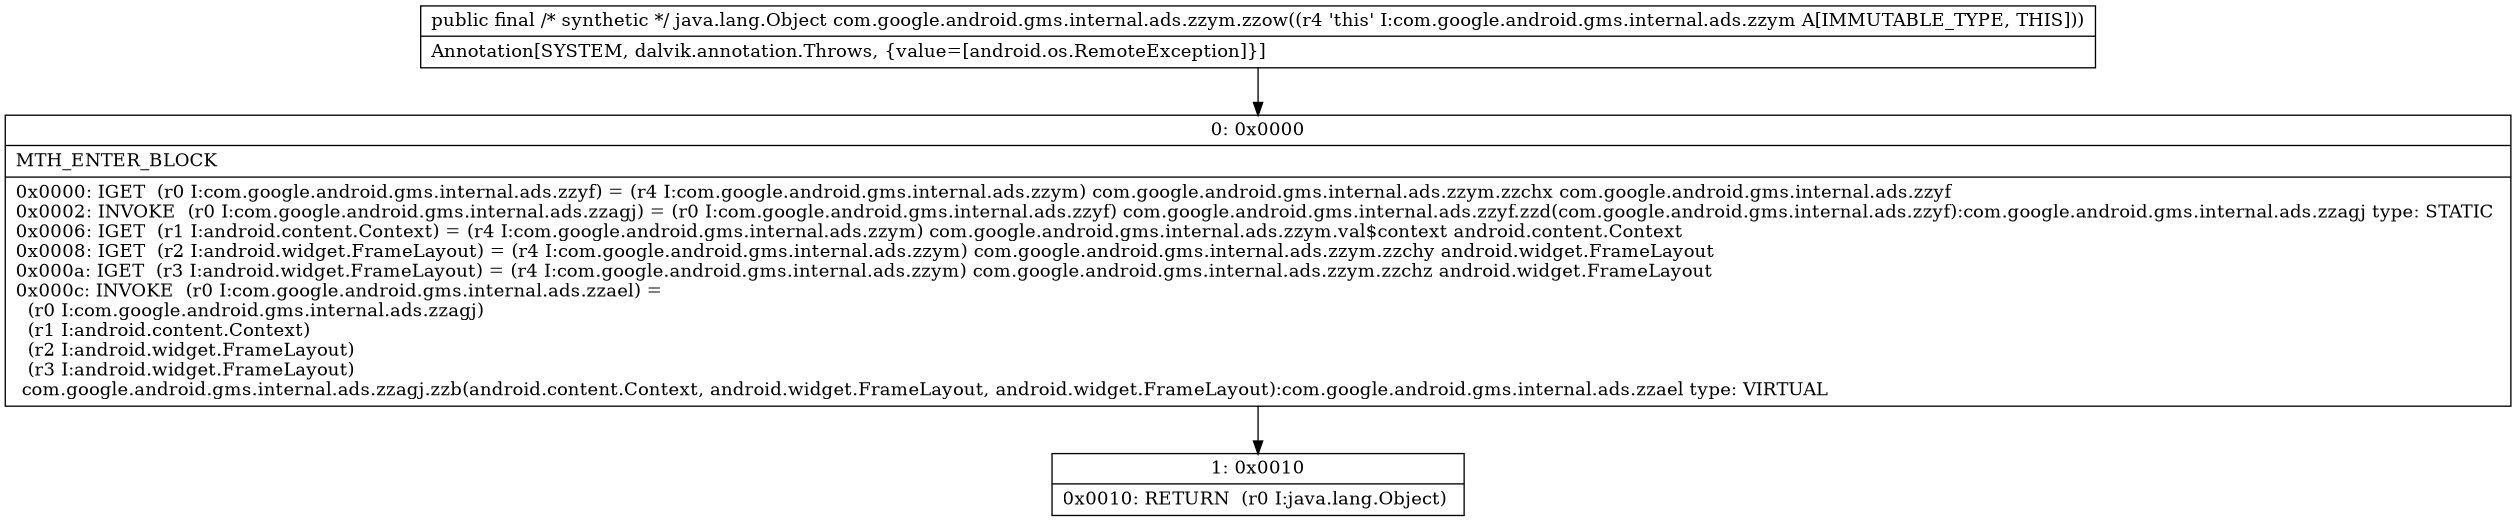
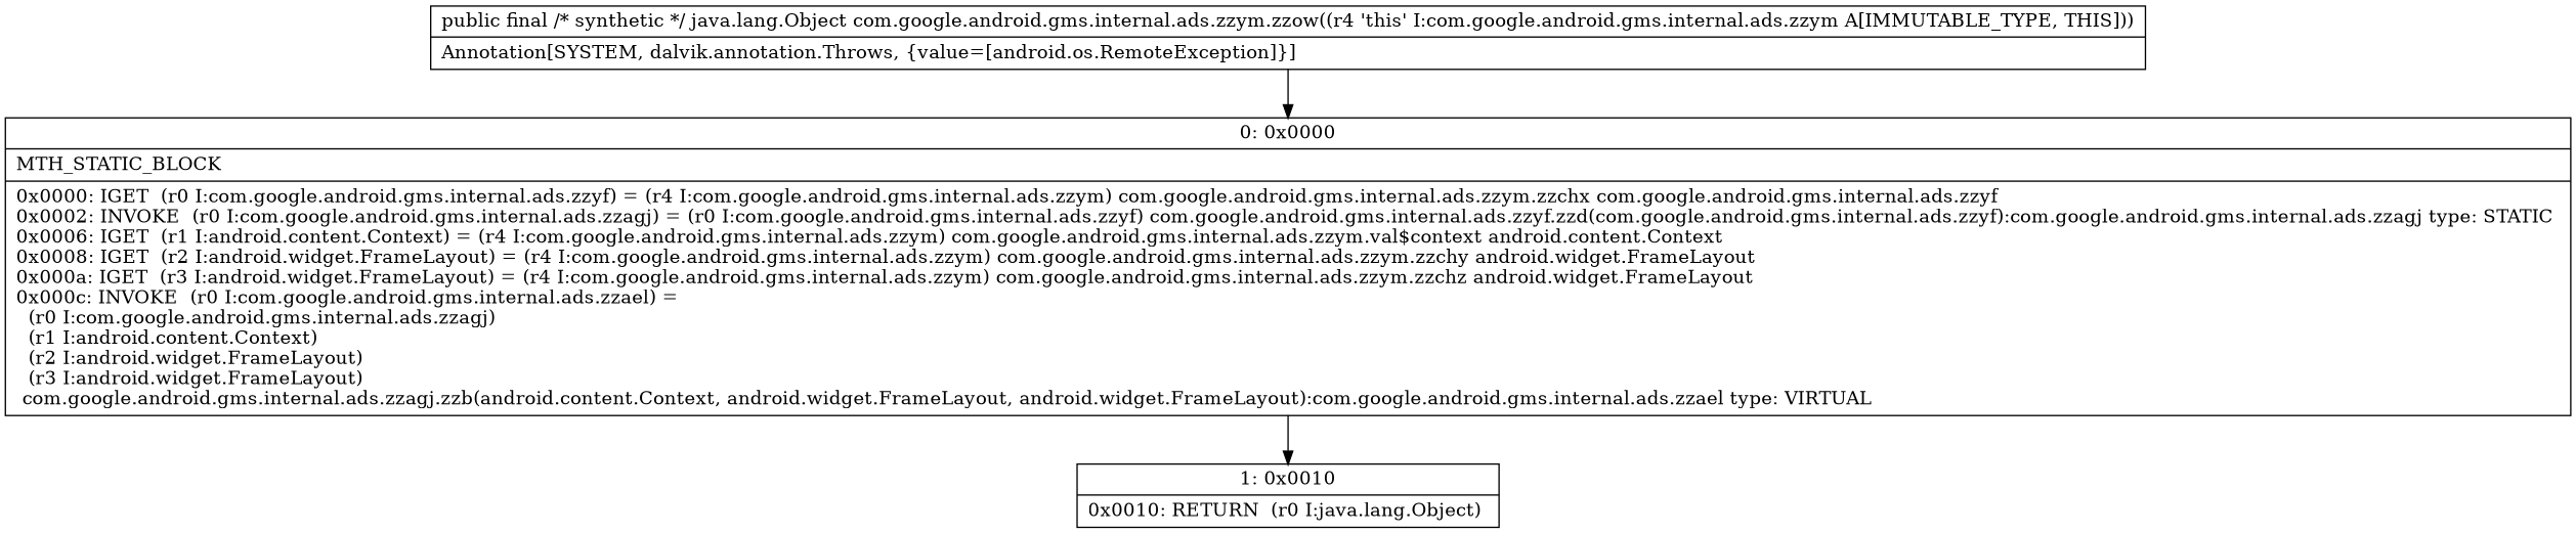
  digraph {
    node [shape=record]
-   n1 [label="{0\:\ 0x0000|MTH_ENTER_BLOCK\l|0x0000: IGET  (r0 I:com.google.android.gms.internal.ads.zzyf) = (r4 I:com.google.android.gms.internal.ads.zzym) com.google.android.gms.internal.ads.zzym.zzchx com.google.android.gms.internal.ads.zzyf \l0x0002: INVOKE  (r0 I:com.google.android.gms.internal.ads.zzagj) = (r0 I:com.google.android.gms.internal.ads.zzyf) com.google.android.gms.internal.ads.zzyf.zzd(com.google.android.gms.internal.ads.zzyf):com.google.android.gms.internal.ads.zzagj type: STATIC \l0x0006: IGET  (r1 I:android.content.Context) = (r4 I:com.google.android.gms.internal.ads.zzym) com.google.android.gms.internal.ads.zzym.val$context android.content.Context \l0x0008: IGET  (r2 I:android.widget.FrameLayout) = (r4 I:com.google.android.gms.internal.ads.zzym) com.google.android.gms.internal.ads.zzym.zzchy android.widget.FrameLayout \l0x000a: IGET  (r3 I:android.widget.FrameLayout) = (r4 I:com.google.android.gms.internal.ads.zzym) com.google.android.gms.internal.ads.zzym.zzchz android.widget.FrameLayout \l0x000c: INVOKE  (r0 I:com.google.android.gms.internal.ads.zzael) = \l  (r0 I:com.google.android.gms.internal.ads.zzagj)\l  (r1 I:android.content.Context)\l  (r2 I:android.widget.FrameLayout)\l  (r3 I:android.widget.FrameLayout)\l com.google.android.gms.internal.ads.zzagj.zzb(android.content.Context, android.widget.FrameLayout, android.widget.FrameLayout):com.google.android.gms.internal.ads.zzael type: VIRTUAL \l}"]
+   n1 [label="{0\:\ 0x0000|MTH_STATIC_BLOCK\l|0x0000: IGET  (r0 I:com.google.android.gms.internal.ads.zzyf) = (r4 I:com.google.android.gms.internal.ads.zzym) com.google.android.gms.internal.ads.zzym.zzchx com.google.android.gms.internal.ads.zzyf \l0x0002: INVOKE  (r0 I:com.google.android.gms.internal.ads.zzagj) = (r0 I:com.google.android.gms.internal.ads.zzyf) com.google.android.gms.internal.ads.zzyf.zzd(com.google.android.gms.internal.ads.zzyf):com.google.android.gms.internal.ads.zzagj type: STATIC \l0x0006: IGET  (r1 I:android.content.Context) = (r4 I:com.google.android.gms.internal.ads.zzym) com.google.android.gms.internal.ads.zzym.val$context android.content.Context \l0x0008: IGET  (r2 I:android.widget.FrameLayout) = (r4 I:com.google.android.gms.internal.ads.zzym) com.google.android.gms.internal.ads.zzym.zzchy android.widget.FrameLayout \l0x000a: IGET  (r3 I:android.widget.FrameLayout) = (r4 I:com.google.android.gms.internal.ads.zzym) com.google.android.gms.internal.ads.zzym.zzchz android.widget.FrameLayout \l0x000c: INVOKE  (r0 I:com.google.android.gms.internal.ads.zzael) = \l  (r0 I:com.google.android.gms.internal.ads.zzagj)\l  (r1 I:android.content.Context)\l  (r2 I:android.widget.FrameLayout)\l  (r3 I:android.widget.FrameLayout)\l com.google.android.gms.internal.ads.zzagj.zzb(android.content.Context, android.widget.FrameLayout, android.widget.FrameLayout):com.google.android.gms.internal.ads.zzael type: VIRTUAL \l}"]
    n2 [label="{1\:\ 0x0010|0x0010: RETURN  (r0 I:java.lang.Object) \l}"]
    n3 [label="{public final \/* synthetic *\/ java.lang.Object com.google.android.gms.internal.ads.zzym.zzow((r4 'this' I:com.google.android.gms.internal.ads.zzym A[IMMUTABLE_TYPE, THIS]))  | Annotation[SYSTEM, dalvik.annotation.Throws, \{value=[android.os.RemoteException]\}]\l}"]
    n1 -> n2
    n3 -> n1
  }
